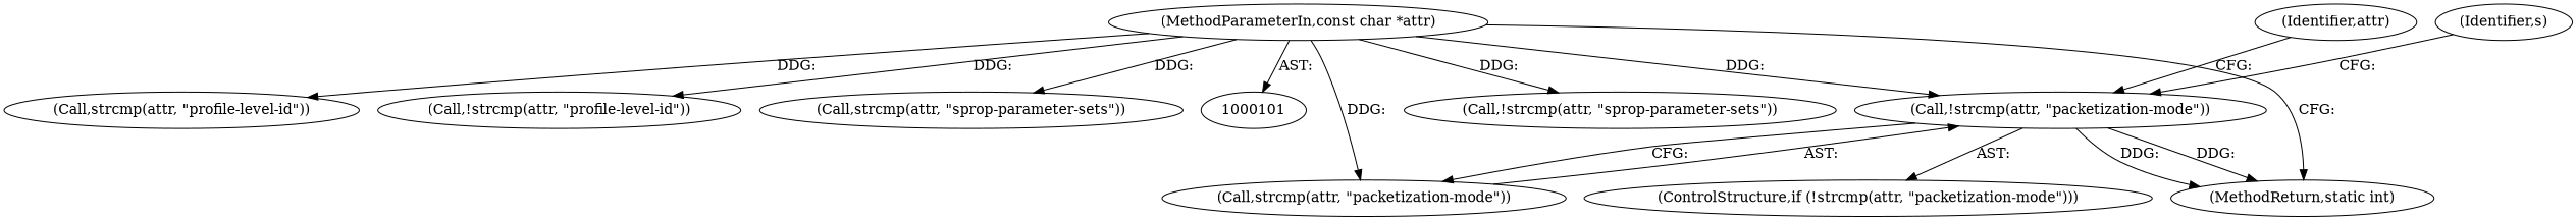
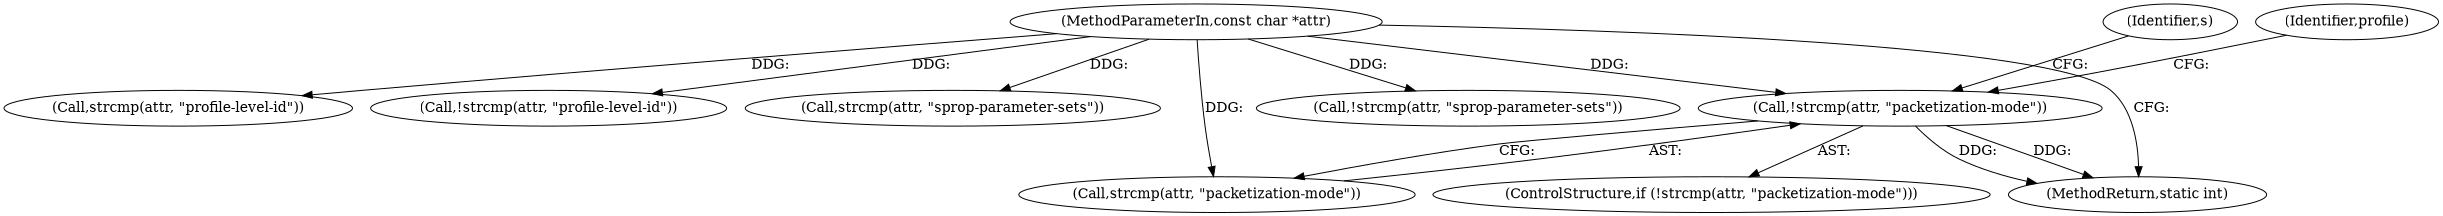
  digraph {
    n1 [label="(Call,!strcmp(attr, \"packetization-mode\"))"]
    n2 [label="(MethodReturn,static int)"]
    n3 [label="(ControlStructure,if (!strcmp(attr, \"packetization-mode\")))"]
    n4 [label="(Call,strcmp(attr, \"packetization-mode\"))"]
    n5 [label="(MethodParameterIn,const char *attr)"]
    n6 [label="(Call,!strcmp(attr, \"sprop-parameter-sets\"))"]
    n7 [label="(Call,strcmp(attr, \"profile-level-id\"))"]
    n8 [label="(Call,!strcmp(attr, \"profile-level-id\"))"]
    n9 [label="(Call,strcmp(attr, \"sprop-parameter-sets\"))"]
-   1000101
    n11 [label="(Identifier,s)"]
-   n12 [label="(Identifier,attr)"]
+   n12 [label="(Identifier,profile)"]
    n1 -> n2 [label="DDG: "]
    n1 -> n2 [label="DDG: "]
    n1 -> n3 [label="AST: "]
    n1 -> n4 [label="CFG: "]
    n4 -> n1 [label="AST: "]
    n5 -> n1 [label="DDG: "]
    n5 -> n2 [label="CFG: "]
    n5 -> n4 [label="DDG: "]
    n5 -> n6 [label="DDG: "]
    n5 -> n7 [label="DDG: "]
    n5 -> n8 [label="DDG: "]
    n5 -> n9 [label="DDG: "]
-   n5 -> 1000101 [label="AST: "]
    n11 -> n1 [label="CFG: "]
    n12 -> n1 [label="CFG: "]
  }
